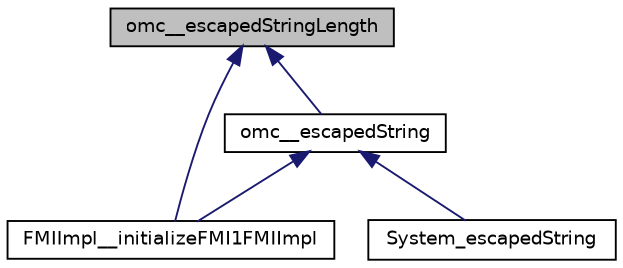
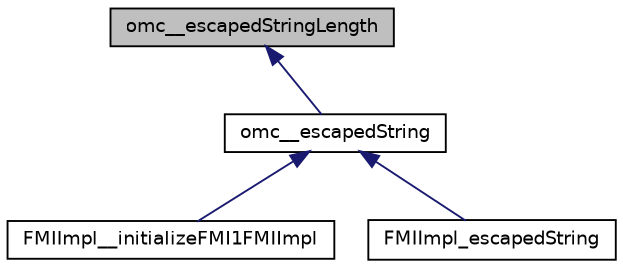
  digraph {
    rankdir=TB
    node [color=black fillcolor=white fontname=Helvetica fontsize=10 shape=record style=filled]
    edge [color=midnightblue dir=back fontname=Helvetica fontsize=10 labelfontname=Helvetica labelfontsize=10 style=solid]
    n1 [fillcolor=grey75 fontcolor=black height=0.2 label=omc__escapedStringLength width=0.4]
    n2 [height=0.2 label=FMIImpl__initializeFMI1FMIImpl width=0.4]
    n3 [height=0.2 label=omc__escapedString width=0.4]
-   n4 [height=0.2 label=System_escapedString width=0.4]
-   n1 -> n2
+   n4 [height=0.2 label=FMIImpl_escapedString width=0.4]
    n1 -> n3
    n3 -> n2
    n3 -> n4
  }
